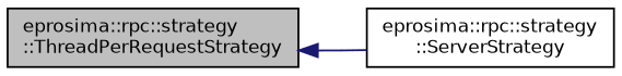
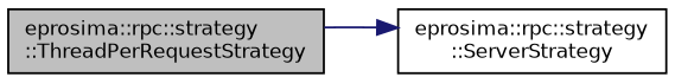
  digraph {
    rankdir=LR
    node [color=black fontname=Helvetica fontsize=10 shape=record style=filled]
    n1 [fillcolor=grey75 fontcolor=black height=0.2 label="eprosima::rpc::strategy\l::ThreadPerRequestStrategy" width=0.4]
    n2 [fillcolor=white height=0.2 label="eprosima::rpc::strategy\l::ServerStrategy" width=0.4]
-   n1 -> n2 [color=midnightblue dir=back fontname=Helvetica fontsize=10 labelfontname=Helvetica labelfontsize=10 style=solid]
+   n2 -> n1 [color=midnightblue dir=back fontname=Helvetica fontsize=10 labelfontname=Helvetica labelfontsize=10 style=solid]
  }
